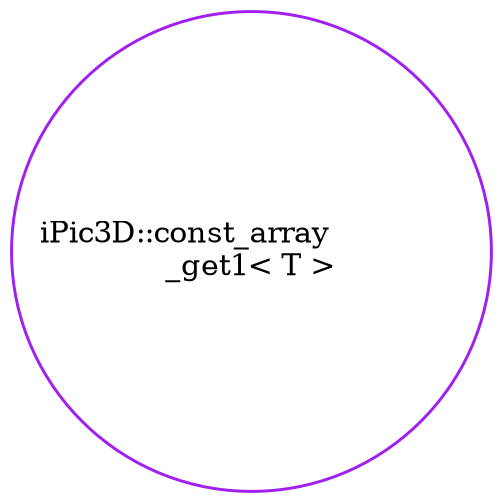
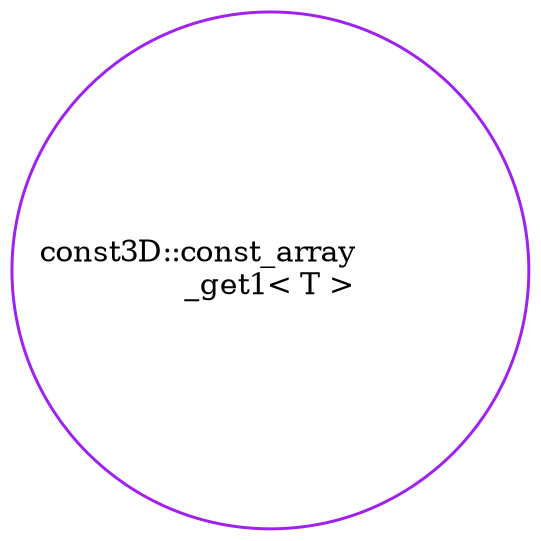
  digraph {
    rankdir=TB
    fontname="DejaVu Serif"
-   n1 [color=purple fillcolor=white fontname="DejaVu Serif" fontsize=10 height=0.2 label="iPic3D::const_array\l_get1\< T \>" shape=circle style=filled width=0.4]
+   n1 [color=purple fillcolor=white fontname="DejaVu Serif" fontsize=10 height=0.2 label="const3D::const_array\l_get1\< T \>" shape=circle style=filled width=0.4]
  }
